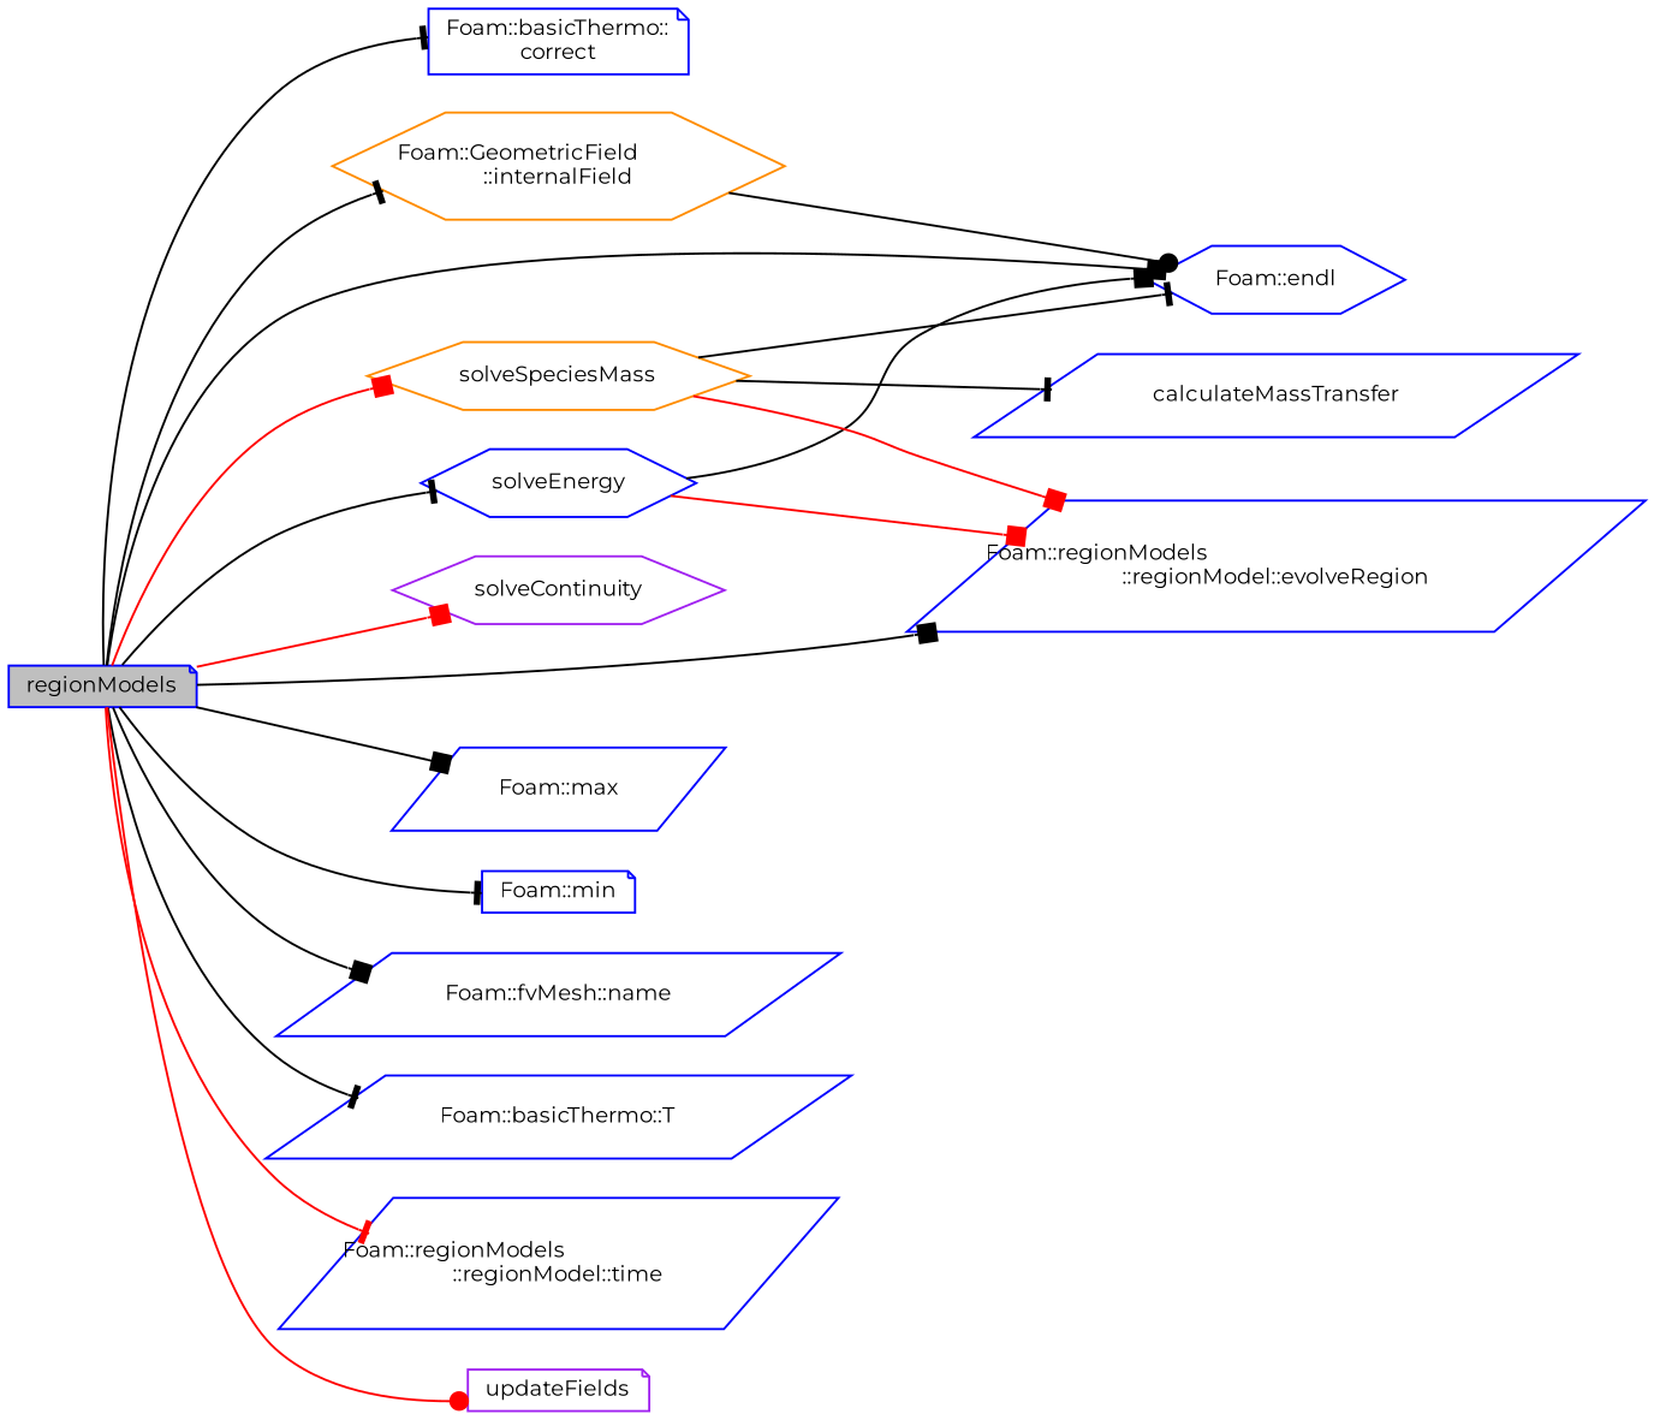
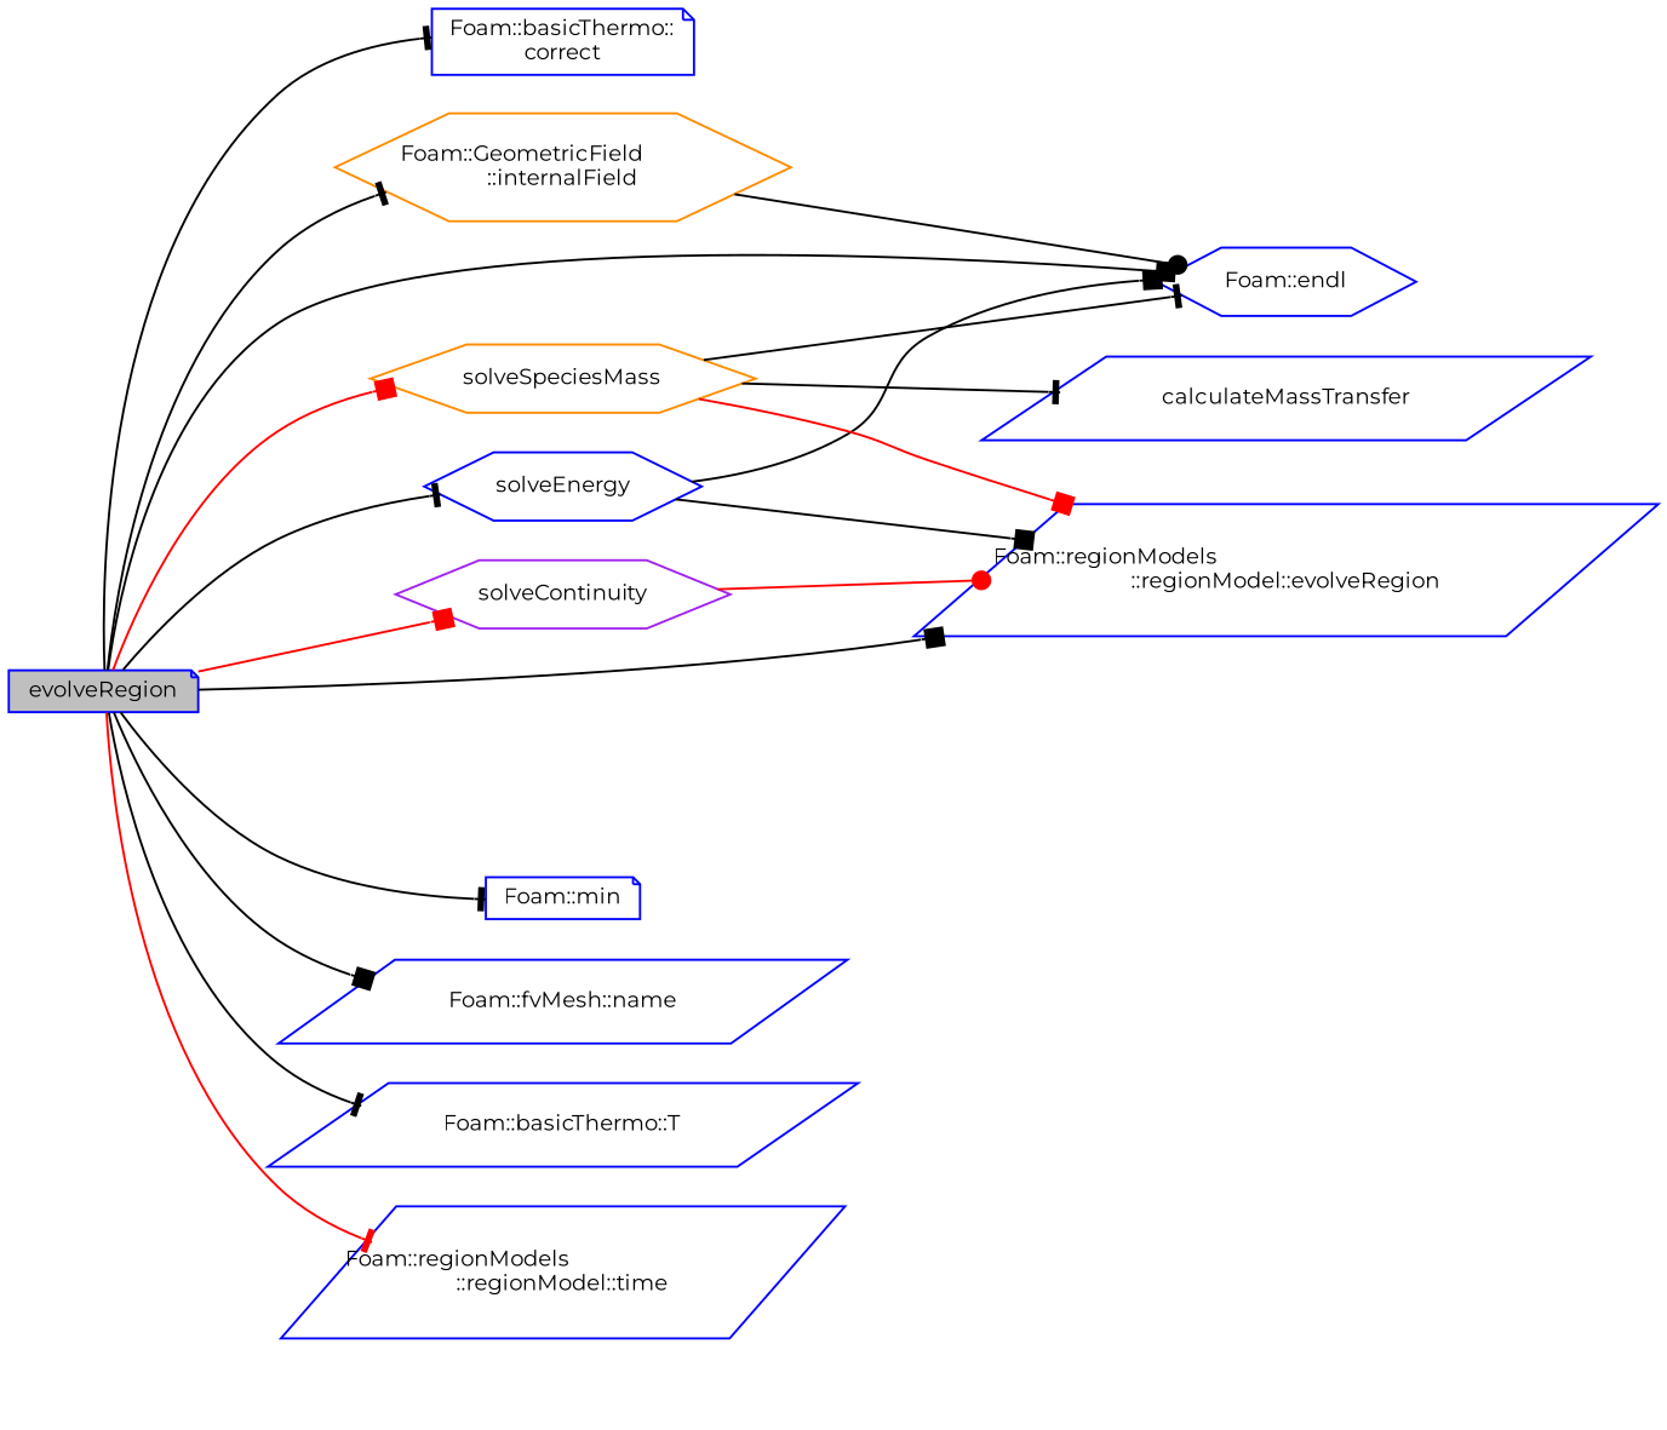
  digraph {
    fontname=Montserrat
    rankdir=LR
    node [color=blue fontname=Montserrat fontsize=10 shape=parallelogram]
    edge [arrowhead=box color=black fontname=Montserrat fontsize=10 labelfontname=Helvetica labelfontsize=10 style=solid]
-   n1 [fillcolor=grey75 fontcolor=black height=0.2 label=regionModels shape=note style=filled width=0.4]
+   n1 [fillcolor=grey75 fontcolor=black height=0.2 label=evolveRegion shape=note style=filled width=0.4]
    n2 [height=0.2 label="Foam::basicThermo::\lcorrect" shape=note width=0.4]
    n3 [height=0.2 label="Foam::endl" shape=hexagon width=0.4]
    n4 [color=darkorange height=0.2 label="Foam::GeometricField\l::internalField" shape=hexagon width=0.4]
-   n5 [height=0.2 label="Foam::max" width=0.4]
    n6 [height=0.2 label="Foam::min" shape=note width=0.4]
    n7 [height=0.2 label="Foam::fvMesh::name" width=0.4]
    n8 [height=0.2 label="Foam::regionModels\l::regionModel::evolveRegion" width=0.4]
    n9 [color=purple height=0.2 label=solveContinuity shape=hexagon width=0.4]
    n10 [height=0.2 label=solveEnergy shape=hexagon width=0.4]
    n11 [color=darkorange height=0.2 label=solveSpeciesMass shape=hexagon width=0.4]
    n12 [height=0.2 label="Foam::basicThermo::T" width=0.4]
    n13 [height=0.2 label="Foam::regionModels\l::regionModel::time" width=0.4]
-   n14 [color=purple height=0.2 label=updateFields shape=note width=0.4]
    n15 [height=0.2 label=calculateMassTransfer width=0.4]
    n1 -> n2 [arrowhead=tee]
    n1 -> n3
    n1 -> n4 [arrowhead=tee]
-   n1 -> n5
    n1 -> n6 [arrowhead=tee]
    n1 -> n7
    n1 -> n8
    n1 -> n9 [color=red]
    n1 -> n10 [arrowhead=tee]
    n1 -> n11 [color=red]
    n1 -> n12 [arrowhead=tee]
    n1 -> n13 [arrowhead=tee color=red]
-   n1 -> n14 [arrowhead=dot color=red]
    n4 -> n3 [arrowhead=dot]
+   n9 -> n8 [arrowhead=dot color=red]
    n10 -> n3
-   n10 -> n8 [color=red]
+   n10 -> n8
    n11 -> n3 [arrowhead=tee]
    n11 -> n8 [color=red]
    n11 -> n15 [arrowhead=tee]
  }
